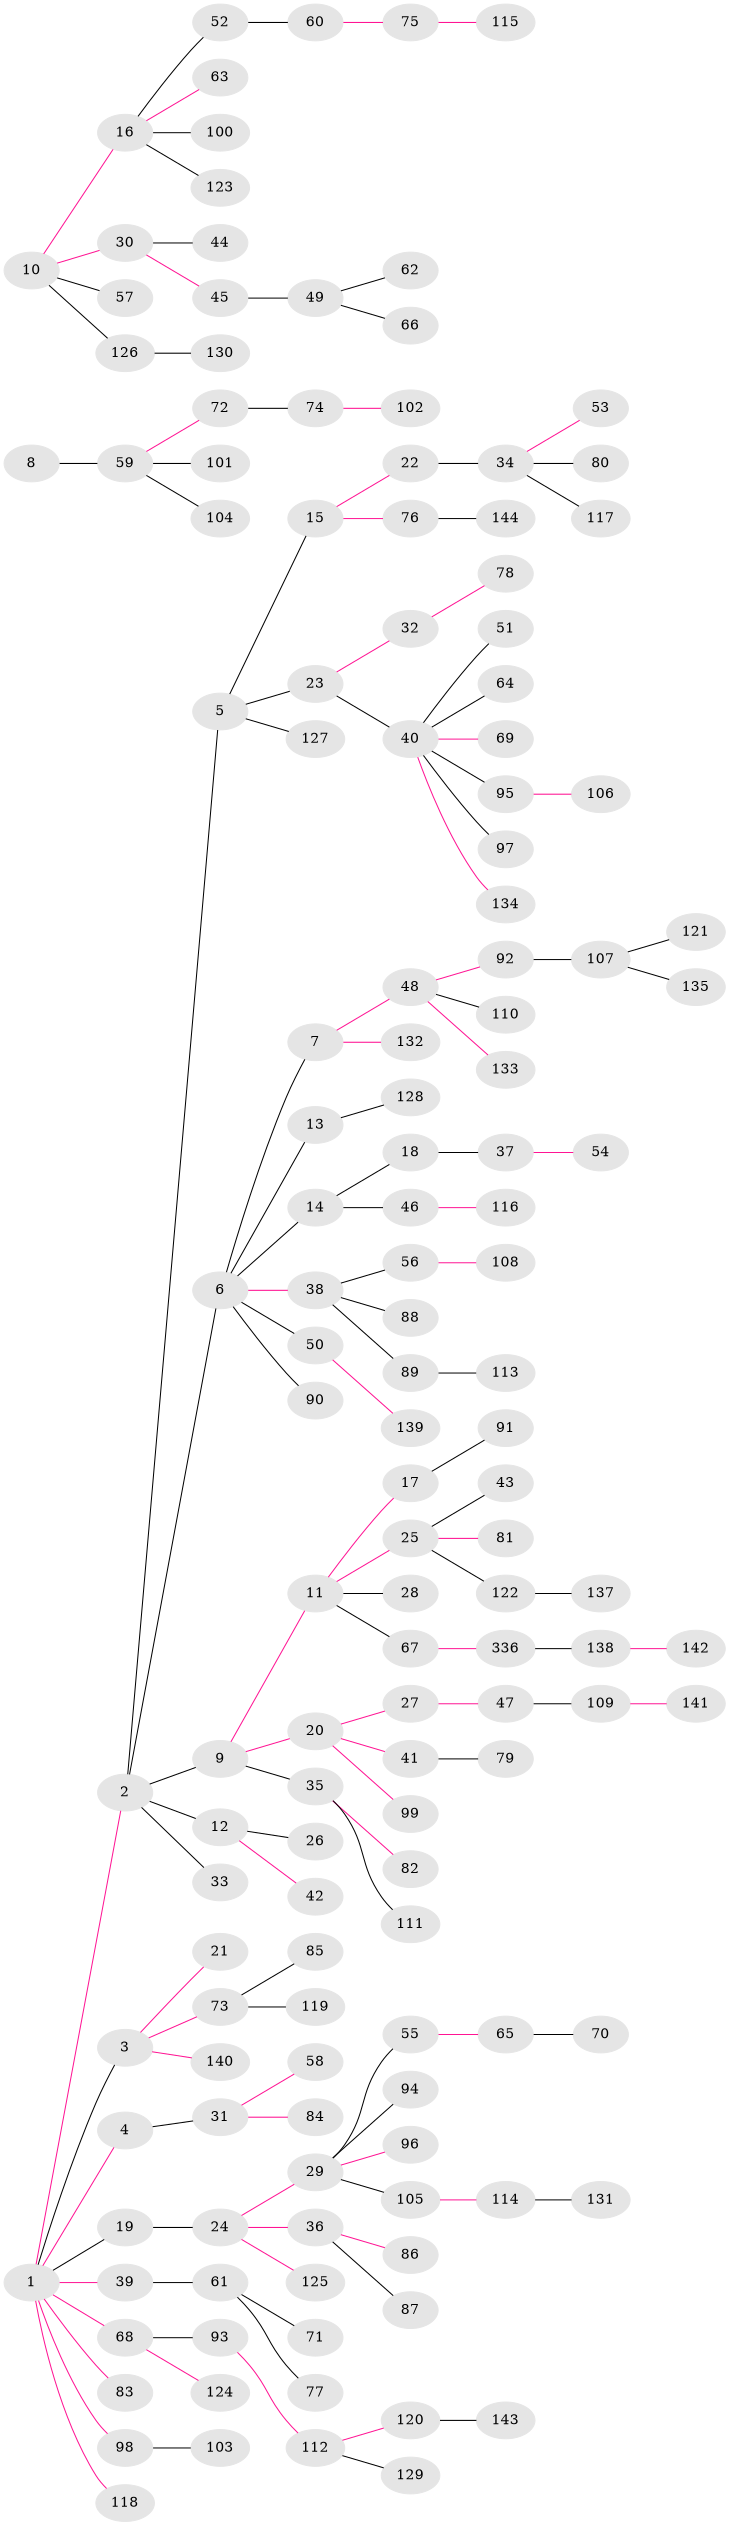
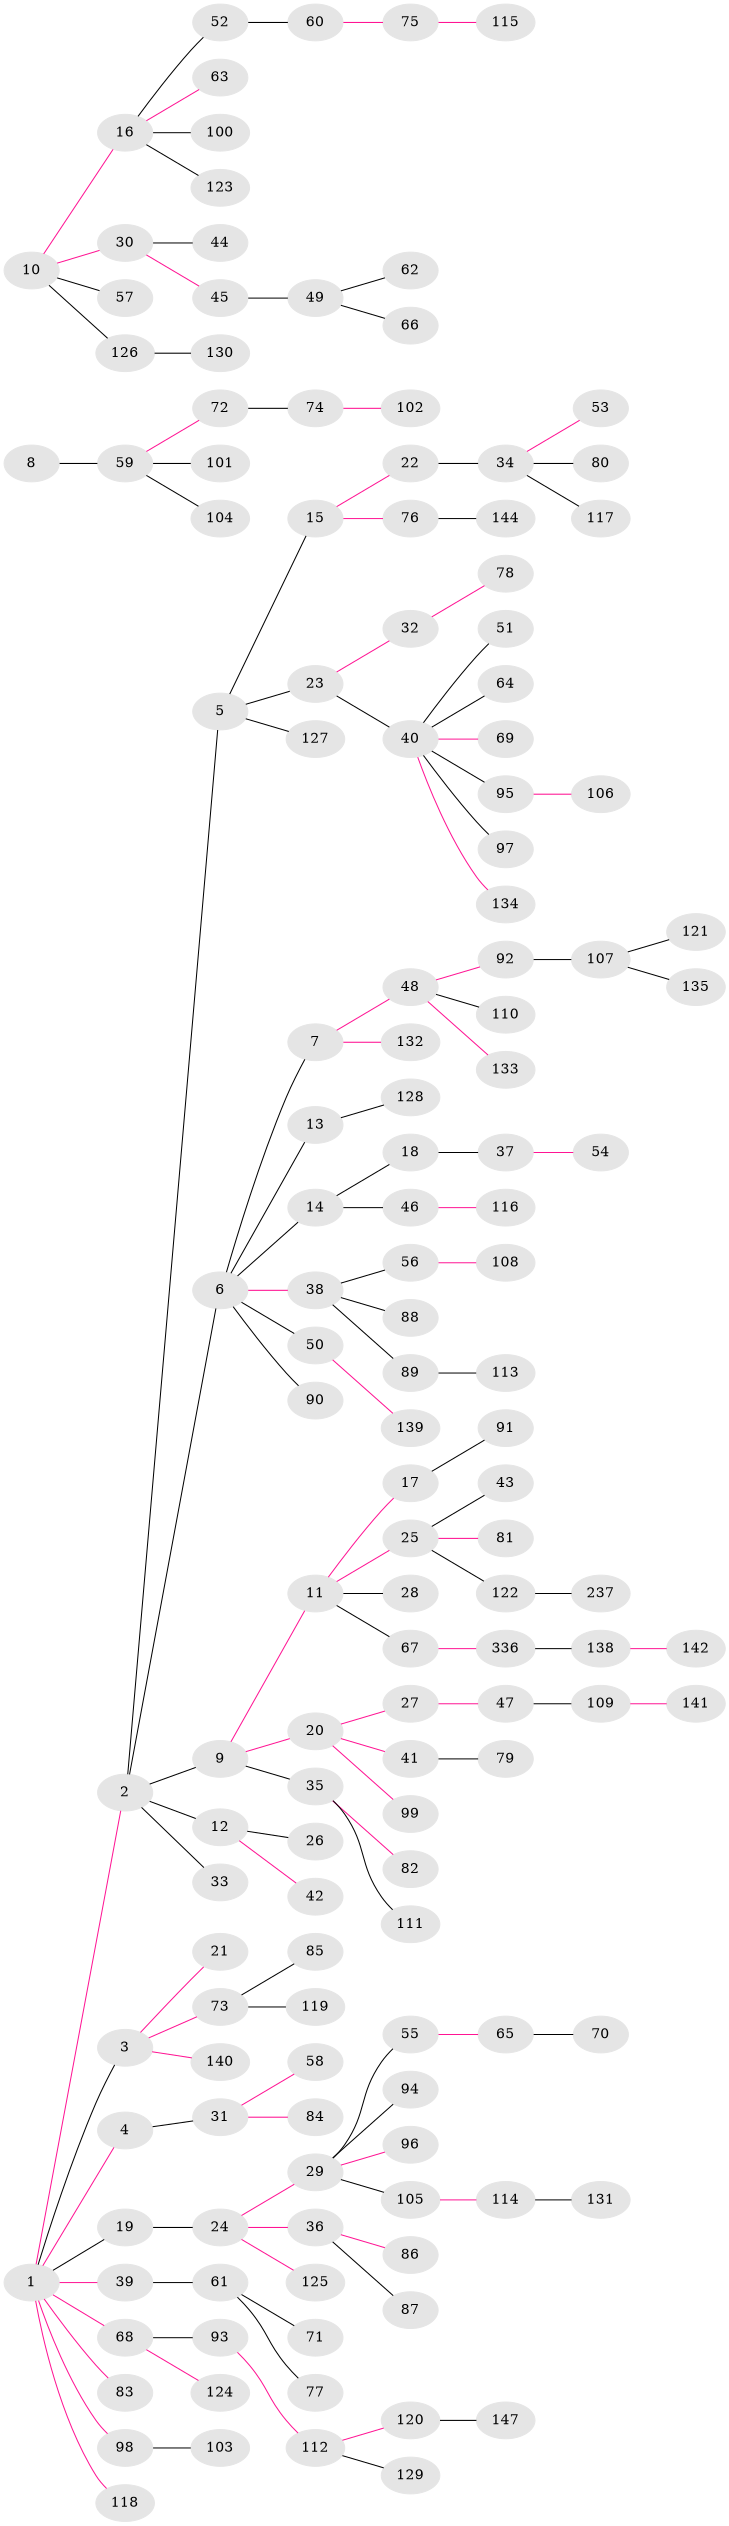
  graph {
    rankdir=LR
    node [color=gray90 style=filled]
    edge [color=black]
    1
    2
    3
    4
    19
    39
    68
    83
    98
    118
    5
    6
    9
    12
    33
    21
    73
    140
    31
    24
    61
    93
    124
    103
    15
    23
    127
    7
    13
    14
    38
    50
    90
    11
    20
    35
    26
    42
    8
    59
    85
    119
    58
    84
    22
    76
    32
    40
    48
    132
    128
    18
    46
    56
    88
    89
    139
    92
    110
    133
    10
    16
    30
    57
    126
    72
    101
    104
    17
    25
    28
    67
    27
    41
    99
    82
    111
    52
    63
    100
    123
    44
    45
    130
    91
    43
    81
    122
    n89 [label=336]
    37
    116
    34
    144
    60
    54
    29
    36
    125
    47
    79
    53
    80
    117
    78
    51
    64
    69
    95
    97
    134
    55
    94
    96
    105
    86
    87
-   137
+   137 [label=237]
    109
    65
    114
    49
    108
    113
    71
    77
    106
    62
    66
    141
    107
    75
    70
    74
    115
    138
    112
    102
    121
    135
    120
    129
    131
-   143
+   143 [label=147]
    142
    1 -- 2 [color=deeppink]
    1 -- 3
    1 -- 4 [color=deeppink]
    1 -- 19
    1 -- 39 [color=deeppink]
    1 -- 68 [color=deeppink]
    1 -- 83 [color=deeppink]
    1 -- 98 [color=deeppink]
    1 -- 118 [color=deeppink]
    2 -- 5
    2 -- 6
    2 -- 9
    2 -- 12
    2 -- 33
    3 -- 21 [color=deeppink]
    3 -- 73 [color=deeppink]
    3 -- 140 [color=deeppink]
    4 -- 31
    19 -- 24
    39 -- 61
    68 -- 93
    68 -- 124 [color=deeppink]
    98 -- 103
    5 -- 15
    5 -- 23
    5 -- 127
    6 -- 7
    6 -- 13
    6 -- 14
    6 -- 38 [color=deeppink]
    6 -- 50
    6 -- 90
    9 -- 11 [color=deeppink]
    9 -- 20 [color=deeppink]
    9 -- 35
    12 -- 26
    12 -- 42 [color=deeppink]
    73 -- 85
    73 -- 119
    31 -- 58 [color=deeppink]
    31 -- 84 [color=deeppink]
    24 -- 29 [color=deeppink]
    24 -- 36 [color=deeppink]
    24 -- 125 [color=deeppink]
    61 -- 71
    61 -- 77
    93 -- 112 [color=deeppink]
    15 -- 22 [color=deeppink]
    15 -- 76 [color=deeppink]
    23 -- 32 [color=deeppink]
    23 -- 40
    7 -- 48 [color=deeppink]
    7 -- 132 [color=deeppink]
    13 -- 128
    14 -- 18
    14 -- 46
    38 -- 56
    38 -- 88
    38 -- 89
    50 -- 139 [color=deeppink]
    11 -- 17 [color=deeppink]
    11 -- 25 [color=deeppink]
    11 -- 28
    11 -- 67
    20 -- 27 [color=deeppink]
    20 -- 41 [color=deeppink]
    20 -- 99 [color=deeppink]
    35 -- 82 [color=deeppink]
    35 -- 111
    8 -- 59
    59 -- 72 [color=deeppink]
    59 -- 101
    59 -- 104
    22 -- 34
    76 -- 144
    32 -- 78 [color=deeppink]
    40 -- 51
    40 -- 64
    40 -- 69 [color=deeppink]
    40 -- 95
    40 -- 97
    40 -- 134 [color=deeppink]
    48 -- 92 [color=deeppink]
    48 -- 110
    48 -- 133 [color=deeppink]
    18 -- 37
    46 -- 116 [color=deeppink]
    56 -- 108 [color=deeppink]
    89 -- 113
    92 -- 107
    10 -- 16 [color=deeppink]
    10 -- 30 [color=deeppink]
    10 -- 57
    10 -- 126
    16 -- 52
    16 -- 63 [color=deeppink]
    16 -- 100
    16 -- 123
    30 -- 44
    30 -- 45 [color=deeppink]
    126 -- 130
    72 -- 74
    17 -- 91
    25 -- 43
    25 -- 81 [color=deeppink]
    25 -- 122
    67 -- n89 [color=deeppink]
    27 -- 47 [color=deeppink]
    41 -- 79
    52 -- 60
    45 -- 49
    122 -- 137
    n89 -- 138
    37 -- 54 [color=deeppink]
    34 -- 53 [color=deeppink]
    34 -- 80
    34 -- 117
    60 -- 75 [color=deeppink]
    29 -- 55
    29 -- 94
    29 -- 96 [color=deeppink]
    29 -- 105
    36 -- 86 [color=deeppink]
    36 -- 87
    47 -- 109
    95 -- 106 [color=deeppink]
    55 -- 65 [color=deeppink]
    105 -- 114 [color=deeppink]
    109 -- 141 [color=deeppink]
    65 -- 70
    114 -- 131
    49 -- 62
    49 -- 66
    107 -- 121
    107 -- 135
    75 -- 115 [color=deeppink]
    74 -- 102 [color=deeppink]
    138 -- 142 [color=deeppink]
    112 -- 120 [color=deeppink]
    112 -- 129
    120 -- 143
  }
